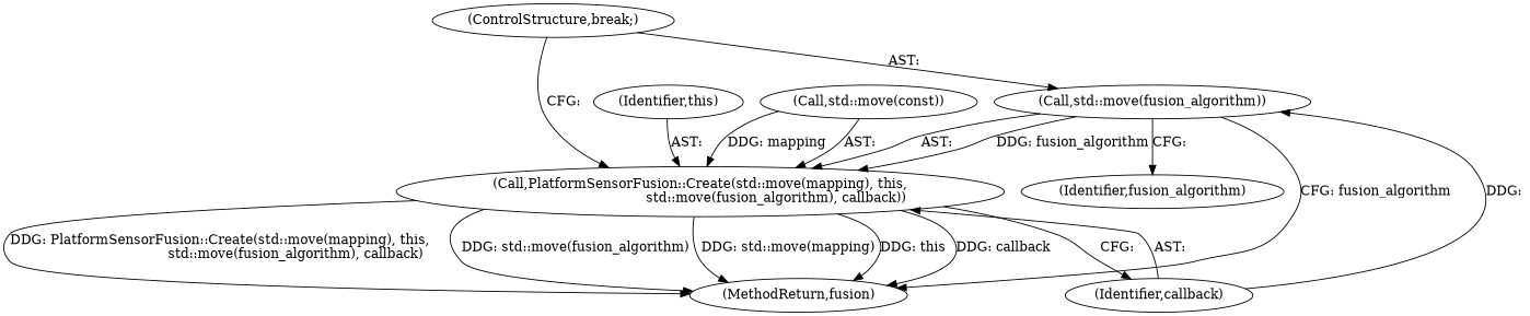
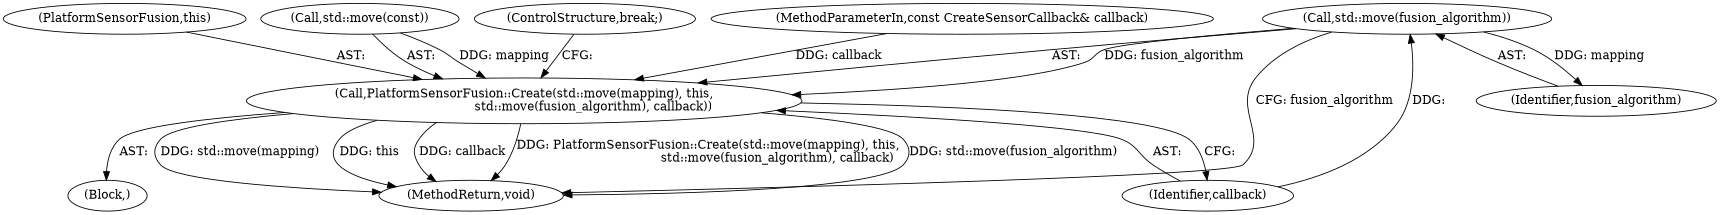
  digraph {
    n1 [label="(Call,std::move(fusion_algorithm))"]
    n2 [label="(Call,PlatformSensorFusion::Create(std::move(mapping), this,\n                                    std::move(fusion_algorithm), callback))"]
-   n3 [label="(MethodReturn,fusion)"]
+   n3 [label="(MethodReturn,void)"]
    n4 [label="(Identifier,fusion_algorithm)"]
+   n5 [label="(Block,)"]
    n6 [label="(Identifier,callback)"]
    n7 [label="(Call,std::move(const))"]
    n8 [label="(ControlStructure,break;)"]
-   n10 [label="(Identifier,this)"]
+   n9 [label="(MethodParameterIn,const CreateSensorCallback& callback)"]
+   n10 [label="(PlatformSensorFusion,this)"]
    n1 -> n2 [label="AST: "]
    n1 -> n2 [label="DDG: fusion_algorithm"]
    n1 -> n3 [label="CFG: fusion_algorithm"]
-   n1 -> n4 [label="CFG: "]
+   n1 -> n4 [label="DDG: mapping"]
    n2 -> n3 [label="DDG: std::move(mapping)"]
    n2 -> n3 [label="DDG: this"]
    n2 -> n3 [label="DDG: callback"]
    n2 -> n3 [label="DDG: PlatformSensorFusion::Create(std::move(mapping), this,\n                                    std::move(fusion_algorithm), callback)"]
    n2 -> n3 [label="DDG: std::move(fusion_algorithm)"]
+   n2 -> n5 [label="AST: "]
    n2 -> n6 [label="CFG: "]
-   n8 -> n1 [label="AST: "]
+   n4 -> n1 [label="AST: "]
    n6 -> n1 [label="DDG: "]
    n6 -> n2 [label="AST: "]
    n7 -> n2 [label="AST: "]
    n7 -> n2 [label="DDG: mapping"]
    n8 -> n2 [label="CFG: "]
+   n9 -> n2 [label="DDG: callback"]
    n10 -> n2 [label="AST: "]
  }
